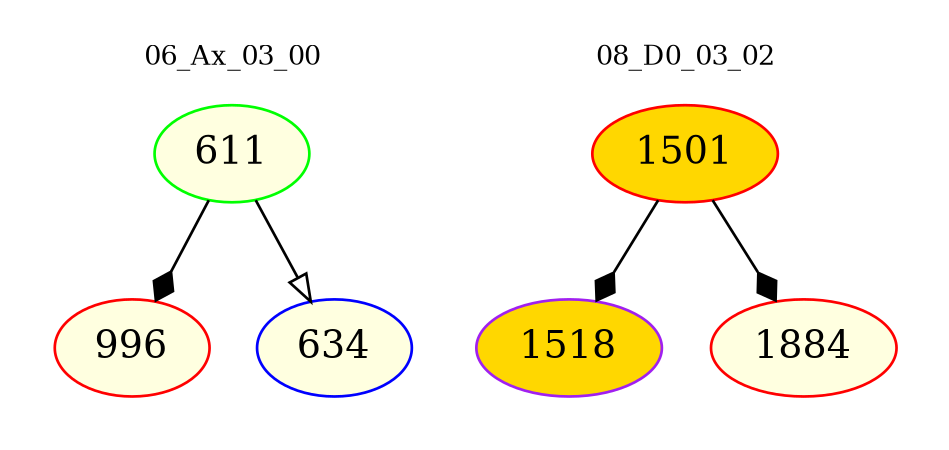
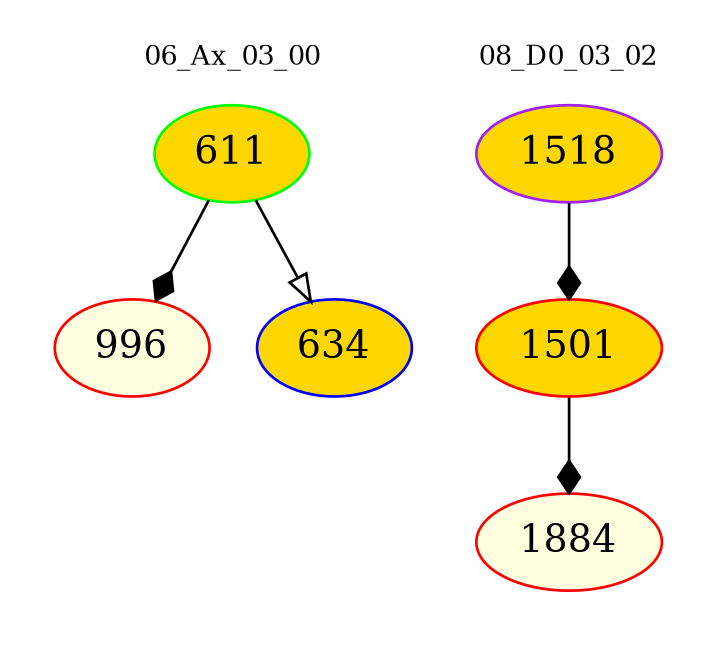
  digraph {
    node [color=red fillcolor=gold style=filled]
    edge [arrowhead=diamond color=black]
-   n1 [color=green fillcolor=lightyellow label=611]
+   n1 [color=green label=611]
    n2 [fillcolor=lightyellow label=996]
-   n3 [color=blue fillcolor=lightyellow label=634]
+   n3 [color=blue label=634]
    n4 [label=1501]
    n5 [color=purple label=1518]
    n6 [fillcolor=lightyellow label=1884]
    subgraph cluster_1 {
      color=white
      fontsize=10
      label="06_Ax_03_00"
      n1
      n2
      n3
    }
    subgraph cluster_2 {
      color=white
      fontsize=10
      label="08_D0_03_02"
      n4
      n5
      n6
    }
    n1 -> n2
    n1 -> n3 [arrowhead=onormal]
-   n4 -> n5
+   n5 -> n4
    n4 -> n6
  }
